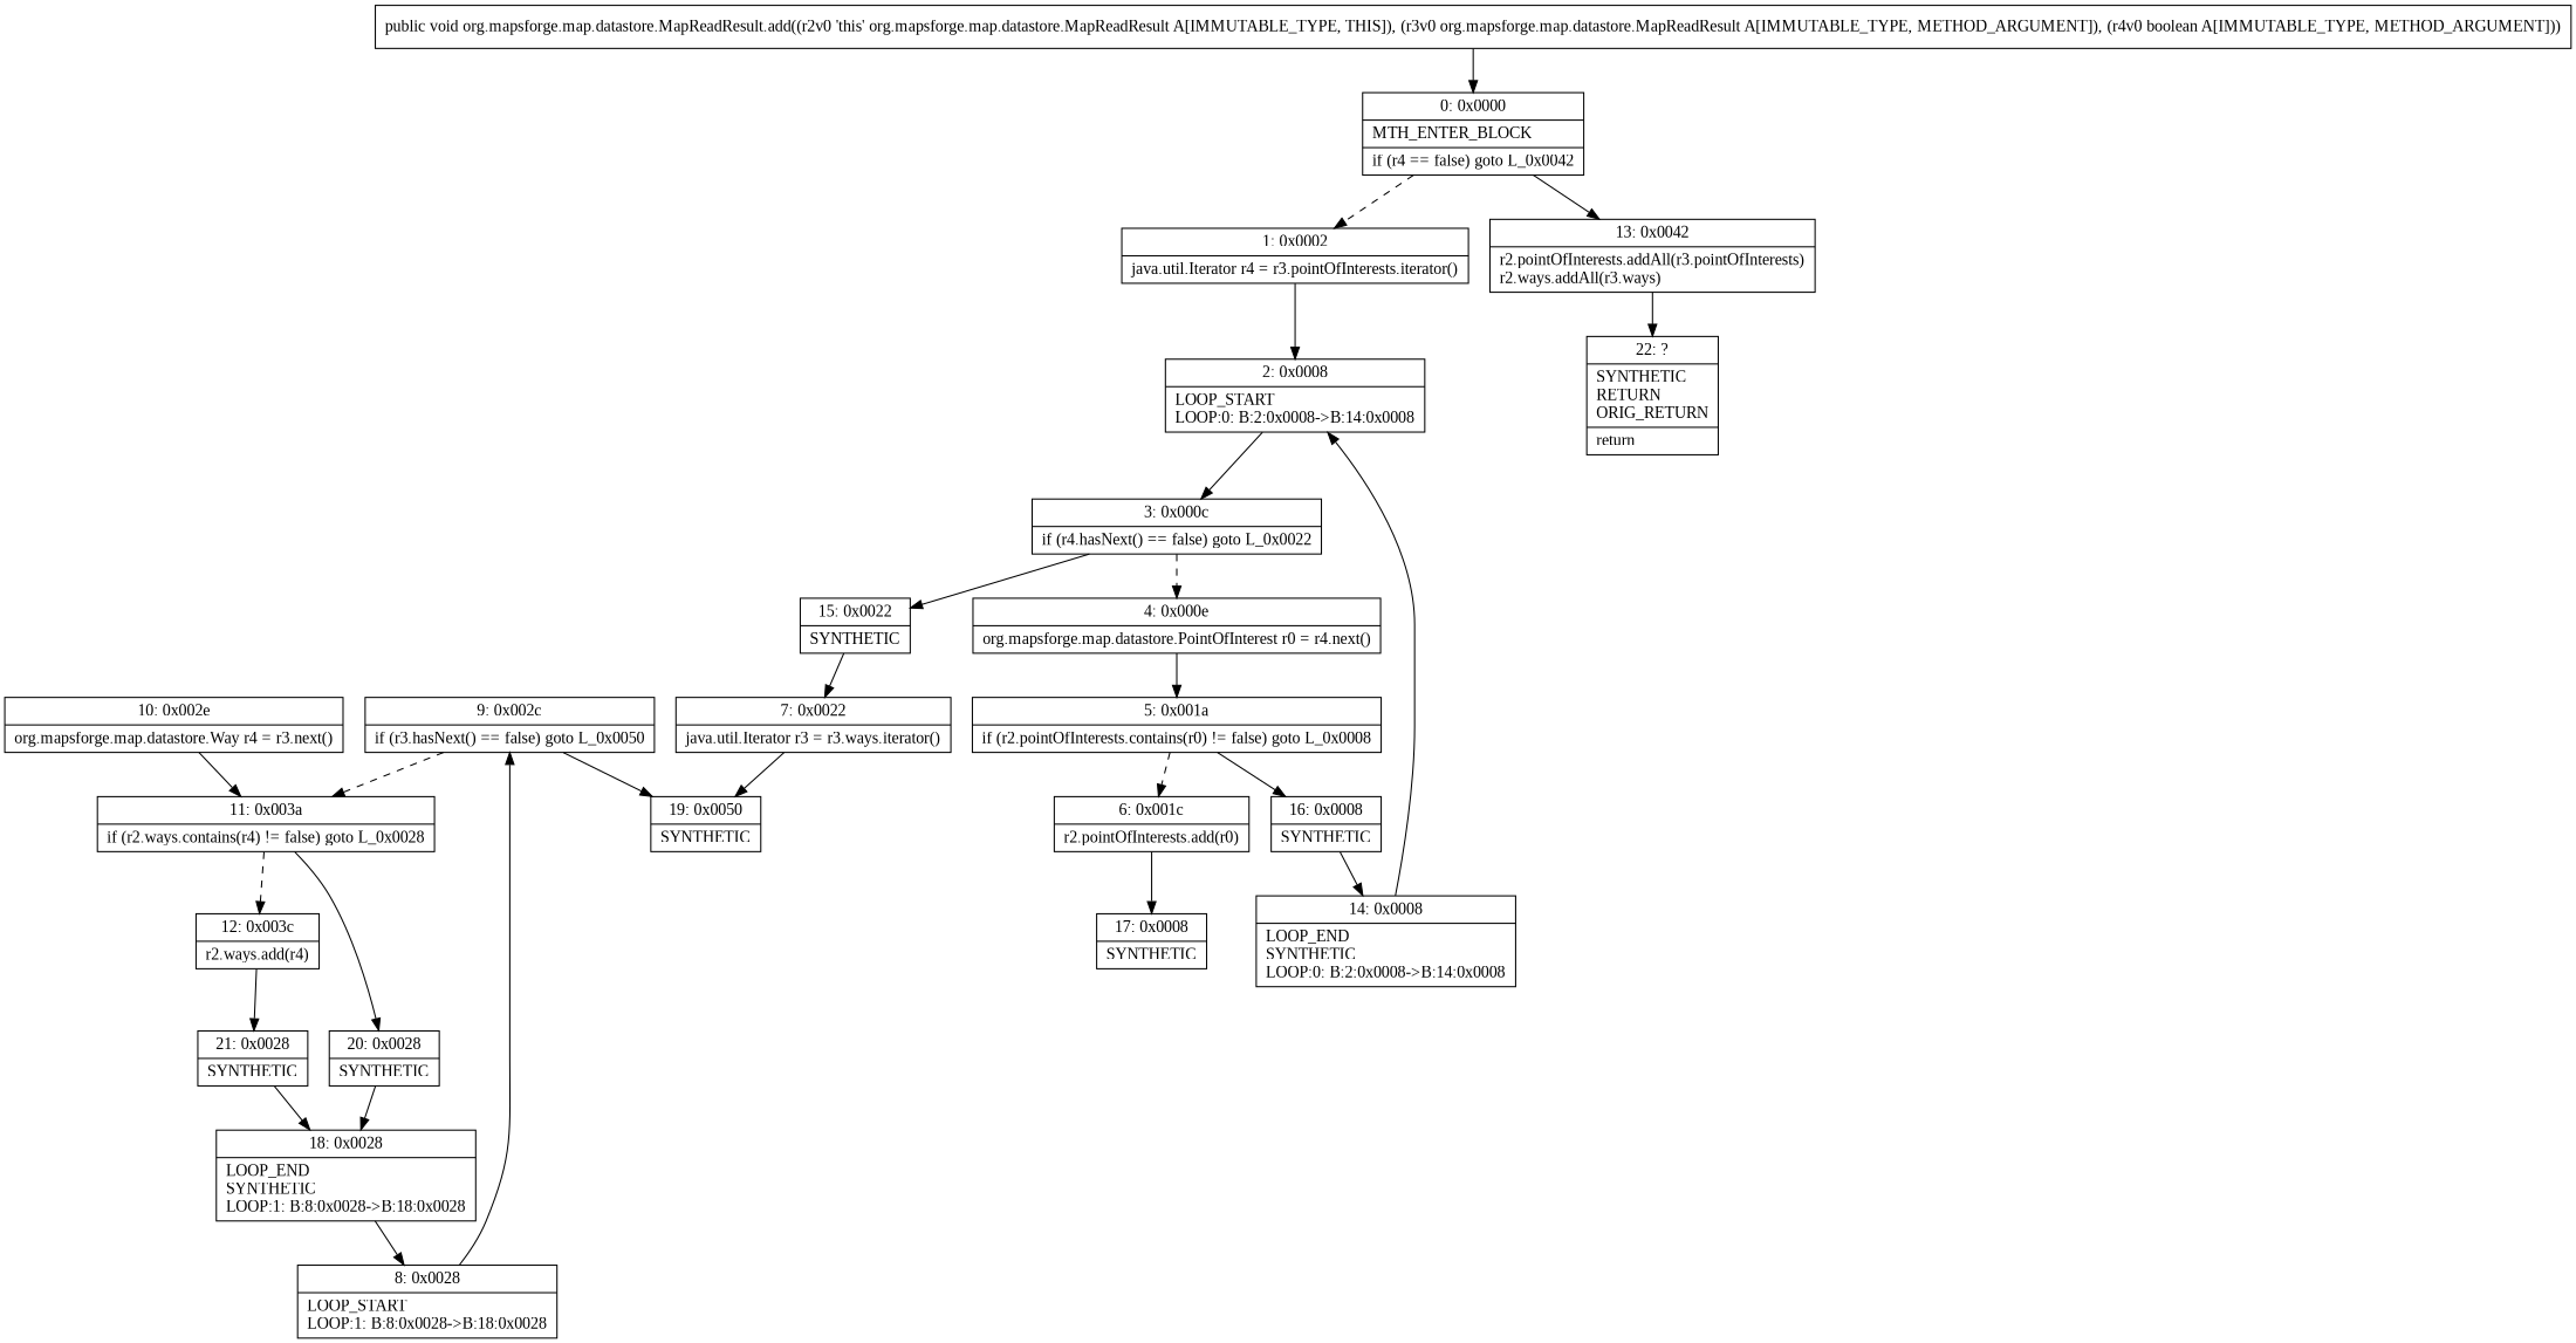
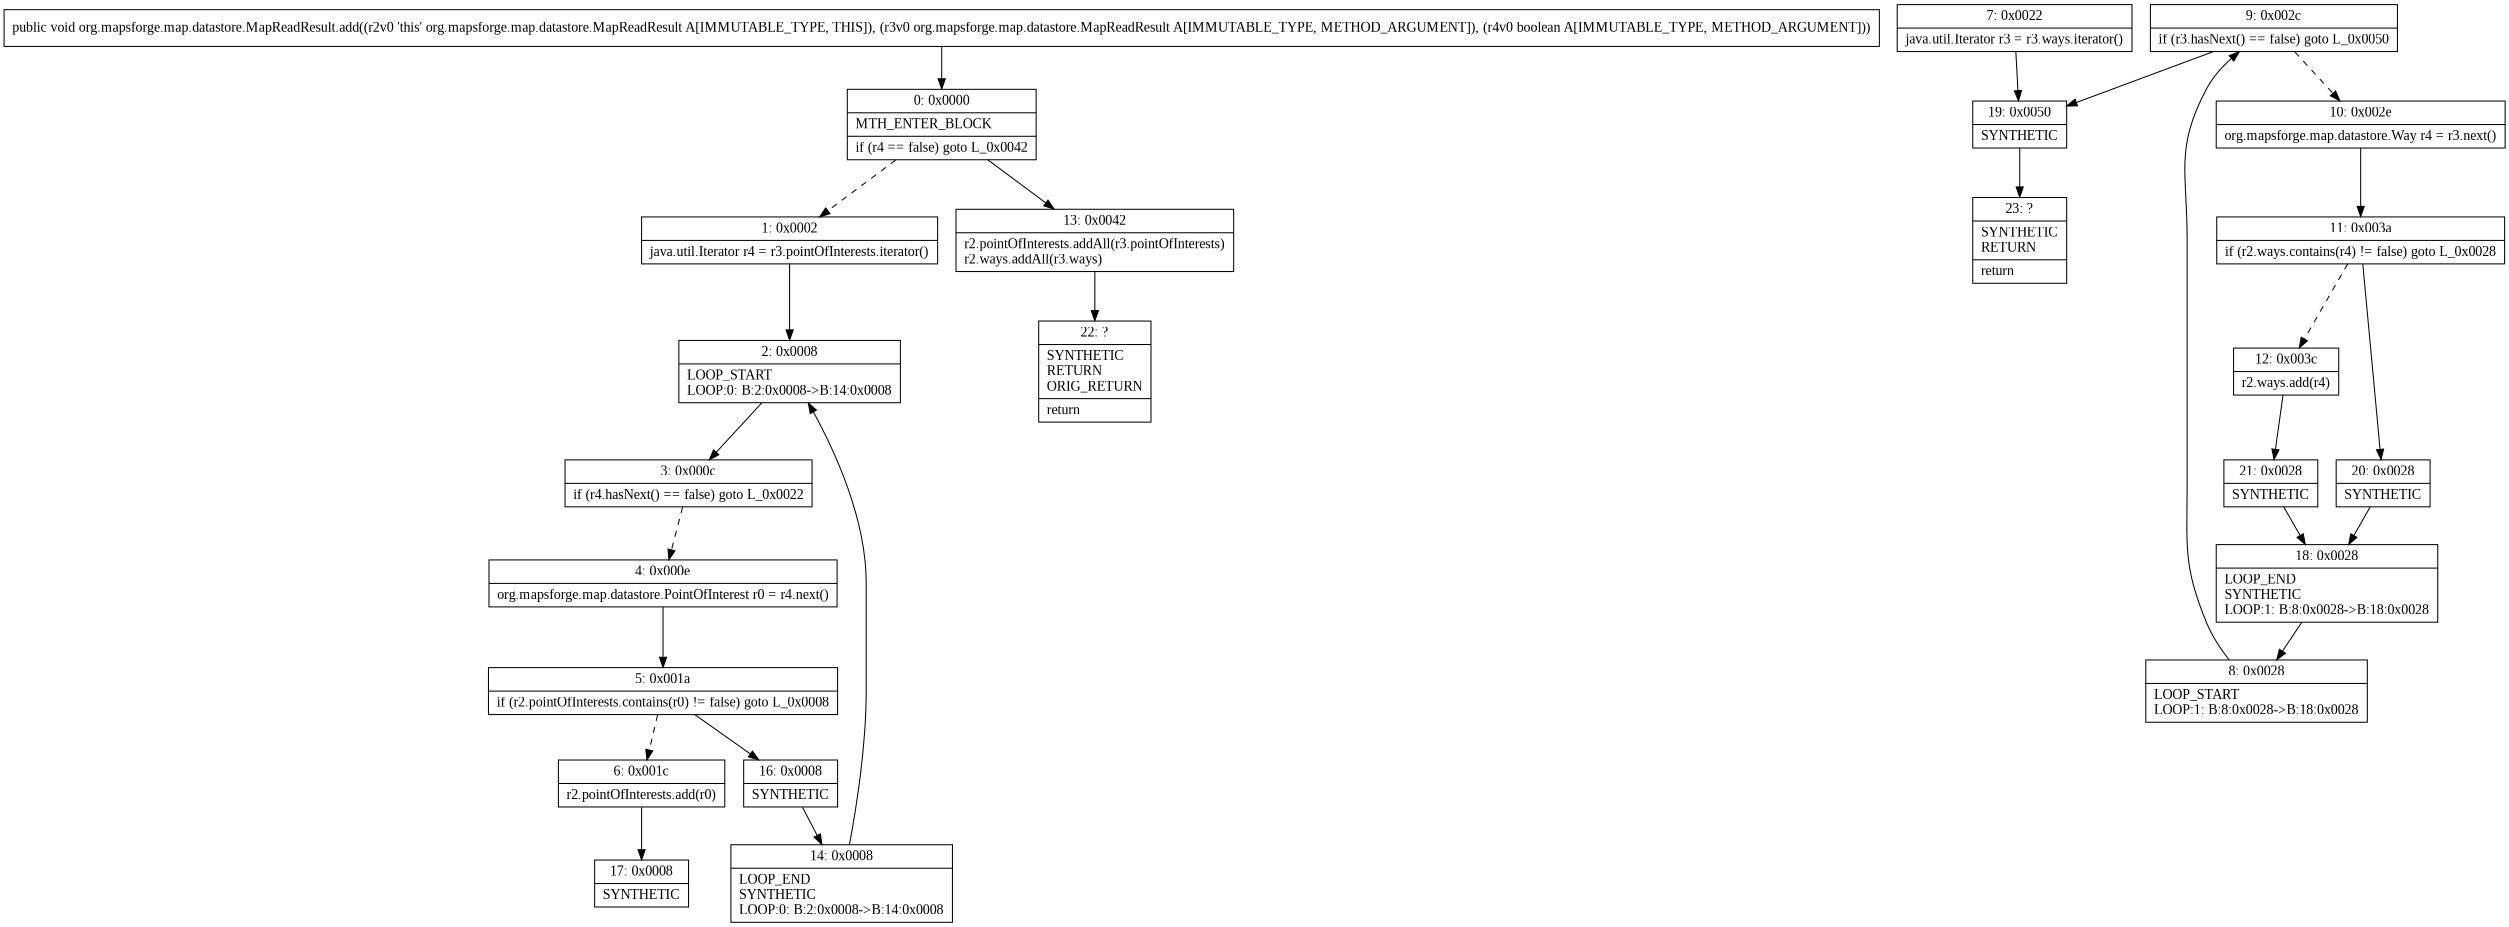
  digraph {
    fontname="Liberation Serif"
    node [fontname="Liberation Serif" shape=record]
    edge [fontname="Liberation Serif"]
    n1 [label="{0\:\ 0x0000|MTH_ENTER_BLOCK\l|if (r4 == false) goto L_0x0042\l}"]
    n2 [label="{1\:\ 0x0002|java.util.Iterator r4 = r3.pointOfInterests.iterator()\l}"]
    n3 [label="{13\:\ 0x0042|r2.pointOfInterests.addAll(r3.pointOfInterests)\lr2.ways.addAll(r3.ways)\l}"]
    n4 [label="{2\:\ 0x0008|LOOP_START\lLOOP:0: B:2:0x0008\-\>B:14:0x0008\l}"]
    n5 [label="{22\:\ ?|SYNTHETIC\lRETURN\lORIG_RETURN\l|return\l}"]
    n6 [label="{3\:\ 0x000c|if (r4.hasNext() == false) goto L_0x0022\l}"]
    n7 [label="{4\:\ 0x000e|org.mapsforge.map.datastore.PointOfInterest r0 = r4.next()\l}"]
-   n8 [label="{15\:\ 0x0022|SYNTHETIC\l}"]
    n9 [label="{5\:\ 0x001a|if (r2.pointOfInterests.contains(r0) != false) goto L_0x0008\l}"]
    n10 [label="{7\:\ 0x0022|java.util.Iterator r3 = r3.ways.iterator()\l}"]
    n11 [label="{6\:\ 0x001c|r2.pointOfInterests.add(r0)\l}"]
    n12 [label="{16\:\ 0x0008|SYNTHETIC\l}"]
    n13 [label="{17\:\ 0x0008|SYNTHETIC\l}"]
    n14 [label="{14\:\ 0x0008|LOOP_END\lSYNTHETIC\lLOOP:0: B:2:0x0008\-\>B:14:0x0008\l}"]
    n15 [label="{19\:\ 0x0050|SYNTHETIC\l}"]
    n16 [label="{8\:\ 0x0028|LOOP_START\lLOOP:1: B:8:0x0028\-\>B:18:0x0028\l}"]
    n17 [label="{9\:\ 0x002c|if (r3.hasNext() == false) goto L_0x0050\l}"]
    n18 [label="{10\:\ 0x002e|org.mapsforge.map.datastore.Way r4 = r3.next()\l}"]
    n19 [label="{11\:\ 0x003a|if (r2.ways.contains(r4) != false) goto L_0x0028\l}"]
+   n20 [label="{23\:\ ?|SYNTHETIC\lRETURN\l|return\l}"]
    n21 [label="{12\:\ 0x003c|r2.ways.add(r4)\l}"]
    n22 [label="{20\:\ 0x0028|SYNTHETIC\l}"]
    n23 [label="{21\:\ 0x0028|SYNTHETIC\l}"]
    n24 [label="{18\:\ 0x0028|LOOP_END\lSYNTHETIC\lLOOP:1: B:8:0x0028\-\>B:18:0x0028\l}"]
    n25 [label="{public void org.mapsforge.map.datastore.MapReadResult.add((r2v0 'this' org.mapsforge.map.datastore.MapReadResult A[IMMUTABLE_TYPE, THIS]), (r3v0 org.mapsforge.map.datastore.MapReadResult A[IMMUTABLE_TYPE, METHOD_ARGUMENT]), (r4v0 boolean A[IMMUTABLE_TYPE, METHOD_ARGUMENT])) }"]
    n1 -> n2 [style=dashed]
    n1 -> n3
    n2 -> n4
    n3 -> n5
    n4 -> n6
    n6 -> n7 [style=dashed]
-   n6 -> n8
    n7 -> n9
-   n8 -> n10
    n9 -> n11 [style=dashed]
    n9 -> n12
    n10 -> n15
    n11 -> n13
    n12 -> n14
    n14 -> n4
+   n15 -> n20
    n16 -> n17
    n17 -> n15
-   n17 -> n19 [style=dashed]
+   n17 -> n18 [style=dashed]
    n18 -> n19
    n19 -> n21 [style=dashed]
    n19 -> n22
    n21 -> n23
    n22 -> n24
    n23 -> n24
    n24 -> n16
    n25 -> n1
  }
